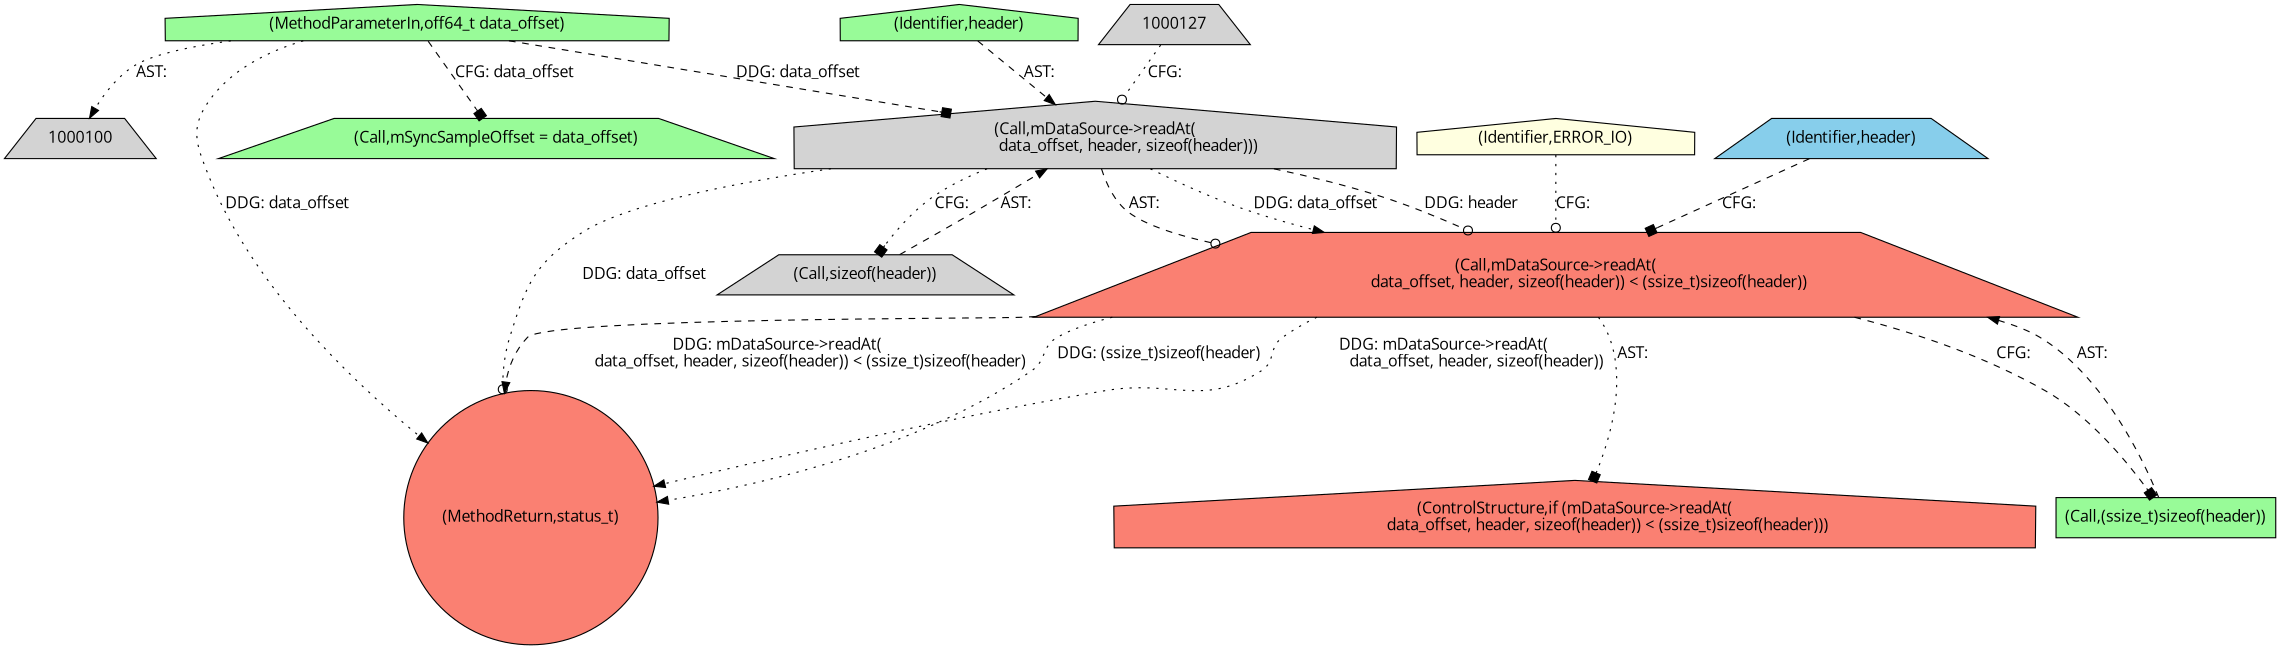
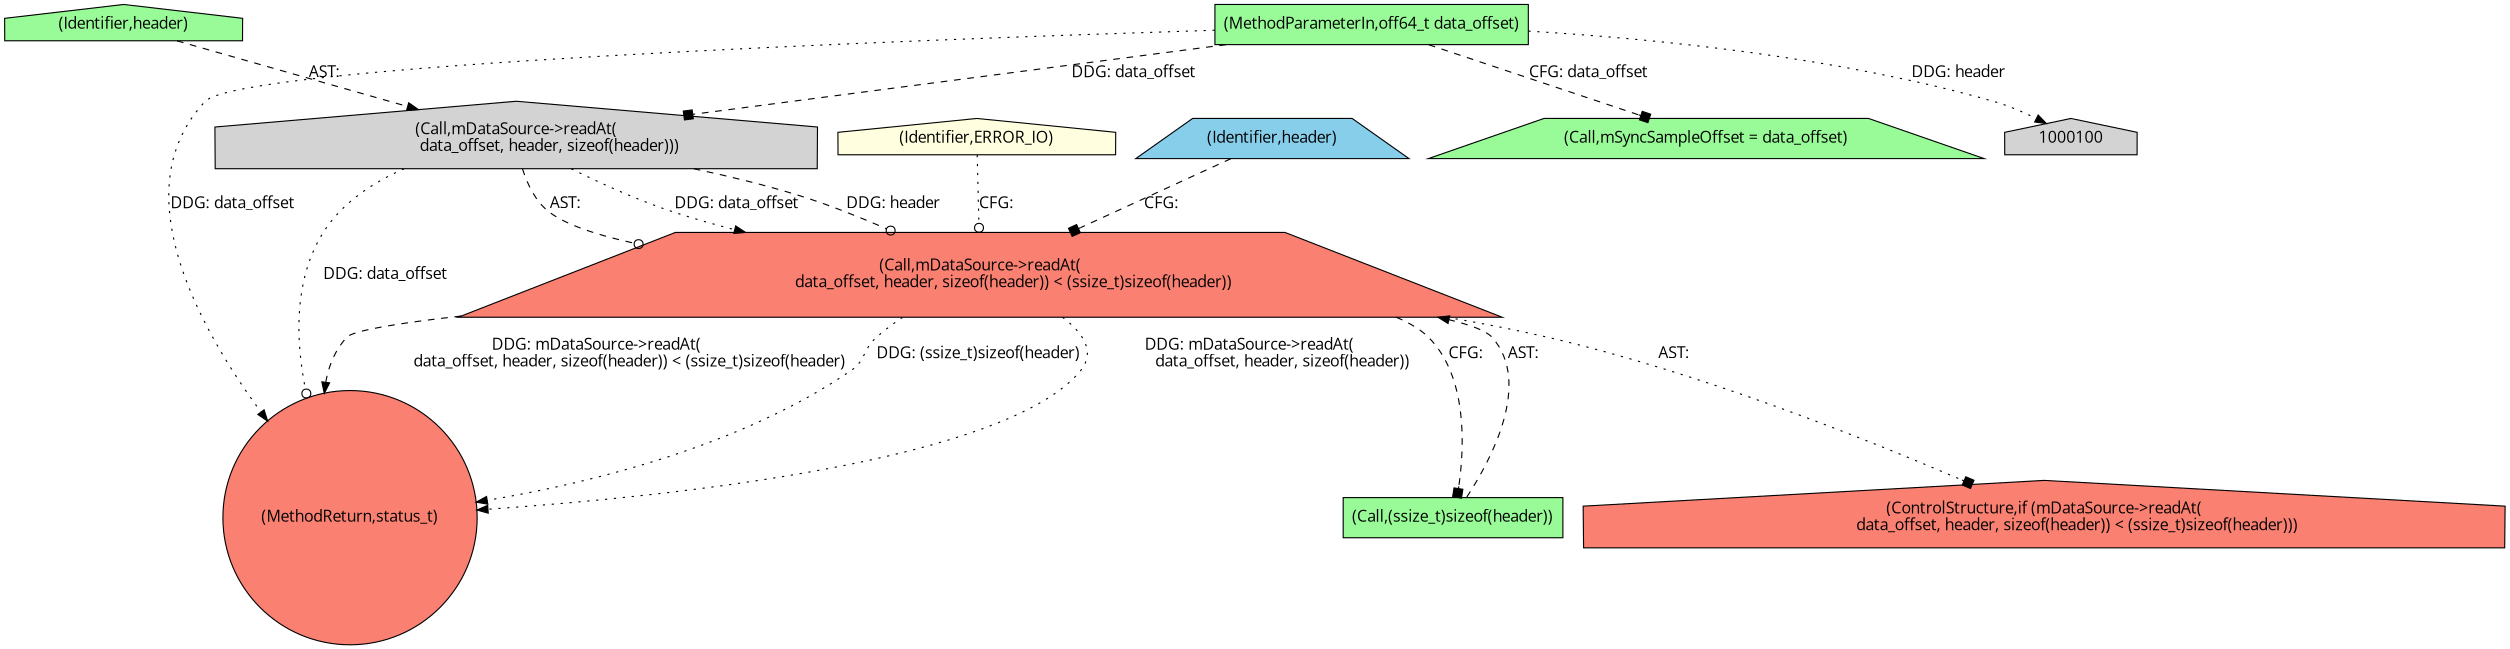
  digraph {
    fontname="Open Sans"
    node [fillcolor=palegreen fontname="Open Sans" shape=trapezium style=filled]
    edge [arrowhead=normal fontname="Open Sans" style=dotted]
    n1 [fillcolor=salmon label="(Call,mDataSource->readAt(\n                data_offset, header, sizeof(header)) < (ssize_t)sizeof(header))"]
    n2 [fillcolor=salmon label="(ControlStructure,if (mDataSource->readAt(\n                data_offset, header, sizeof(header)) < (ssize_t)sizeof(header)))" shape=house]
    n3 [fillcolor=salmon label="(MethodReturn,status_t)" shape=circle]
    n4 [label="(Call,(ssize_t)sizeof(header))" shape=box]
    n5 [fillcolor=lightgrey label="(Call,mDataSource->readAt(\n                data_offset, header, sizeof(header)))" shape=house]
-   n6 [fillcolor=lightgrey label="(Call,sizeof(header))"]
-   n7 [label="(MethodParameterIn,off64_t data_offset)" shape=house]
+   n7 [label="(MethodParameterIn,off64_t data_offset)" shape=box]
    n8 [label="(Call,mSyncSampleOffset = data_offset)"]
-   1000100 [fillcolor=lightgrey]
+   1000100 [fillcolor=lightgrey shape=house]
    n10 [fillcolor=lightyellow label="(Identifier,ERROR_IO)" shape=house]
    n11 [fillcolor=skyblue label="(Identifier,header)"]
    n12 [label="(Identifier,header)" shape=house]
-   1000127 [fillcolor=lightgrey]
    n1 -> n2 [arrowhead=box label="AST: "]
    n1 -> n3 [label="DDG: (ssize_t)sizeof(header)"]
    n1 -> n3 [label="DDG: mDataSource->readAt(\n                data_offset, header, sizeof(header))"]
    n1 -> n3 [label="DDG: mDataSource->readAt(\n                data_offset, header, sizeof(header)) < (ssize_t)sizeof(header)" style=dashed]
    n1 -> n4 [arrowhead=box label="CFG: " style=dashed]
    n4 -> n1 [label="AST: " style=dashed]
    n5 -> n1 [arrowhead=odot label="AST: " style=dashed]
    n5 -> n1 [label="DDG: data_offset"]
    n5 -> n1 [arrowhead=odot label="DDG: header" style=dashed]
    n5 -> n3 [arrowhead=odot label="DDG: data_offset"]
-   n5 -> n6 [arrowhead=box label="CFG: "]
-   n6 -> n5 [label="AST: " style=dashed]
    n7 -> n3 [label="DDG: data_offset"]
    n7 -> n5 [arrowhead=box label="DDG: data_offset" style=dashed]
    n7 -> n8 [arrowhead=box label="CFG: data_offset" style=dashed]
-   n7 -> 1000100 [label="AST: "]
+   n7 -> 1000100 [label="DDG: header"]
    n10 -> n1 [arrowhead=odot label="CFG: "]
    n11 -> n1 [arrowhead=box label="CFG: " style=dashed]
    n12 -> n5 [label="AST: " style=dashed]
-   1000127 -> n5 [arrowhead=odot label="CFG: "]
  }
